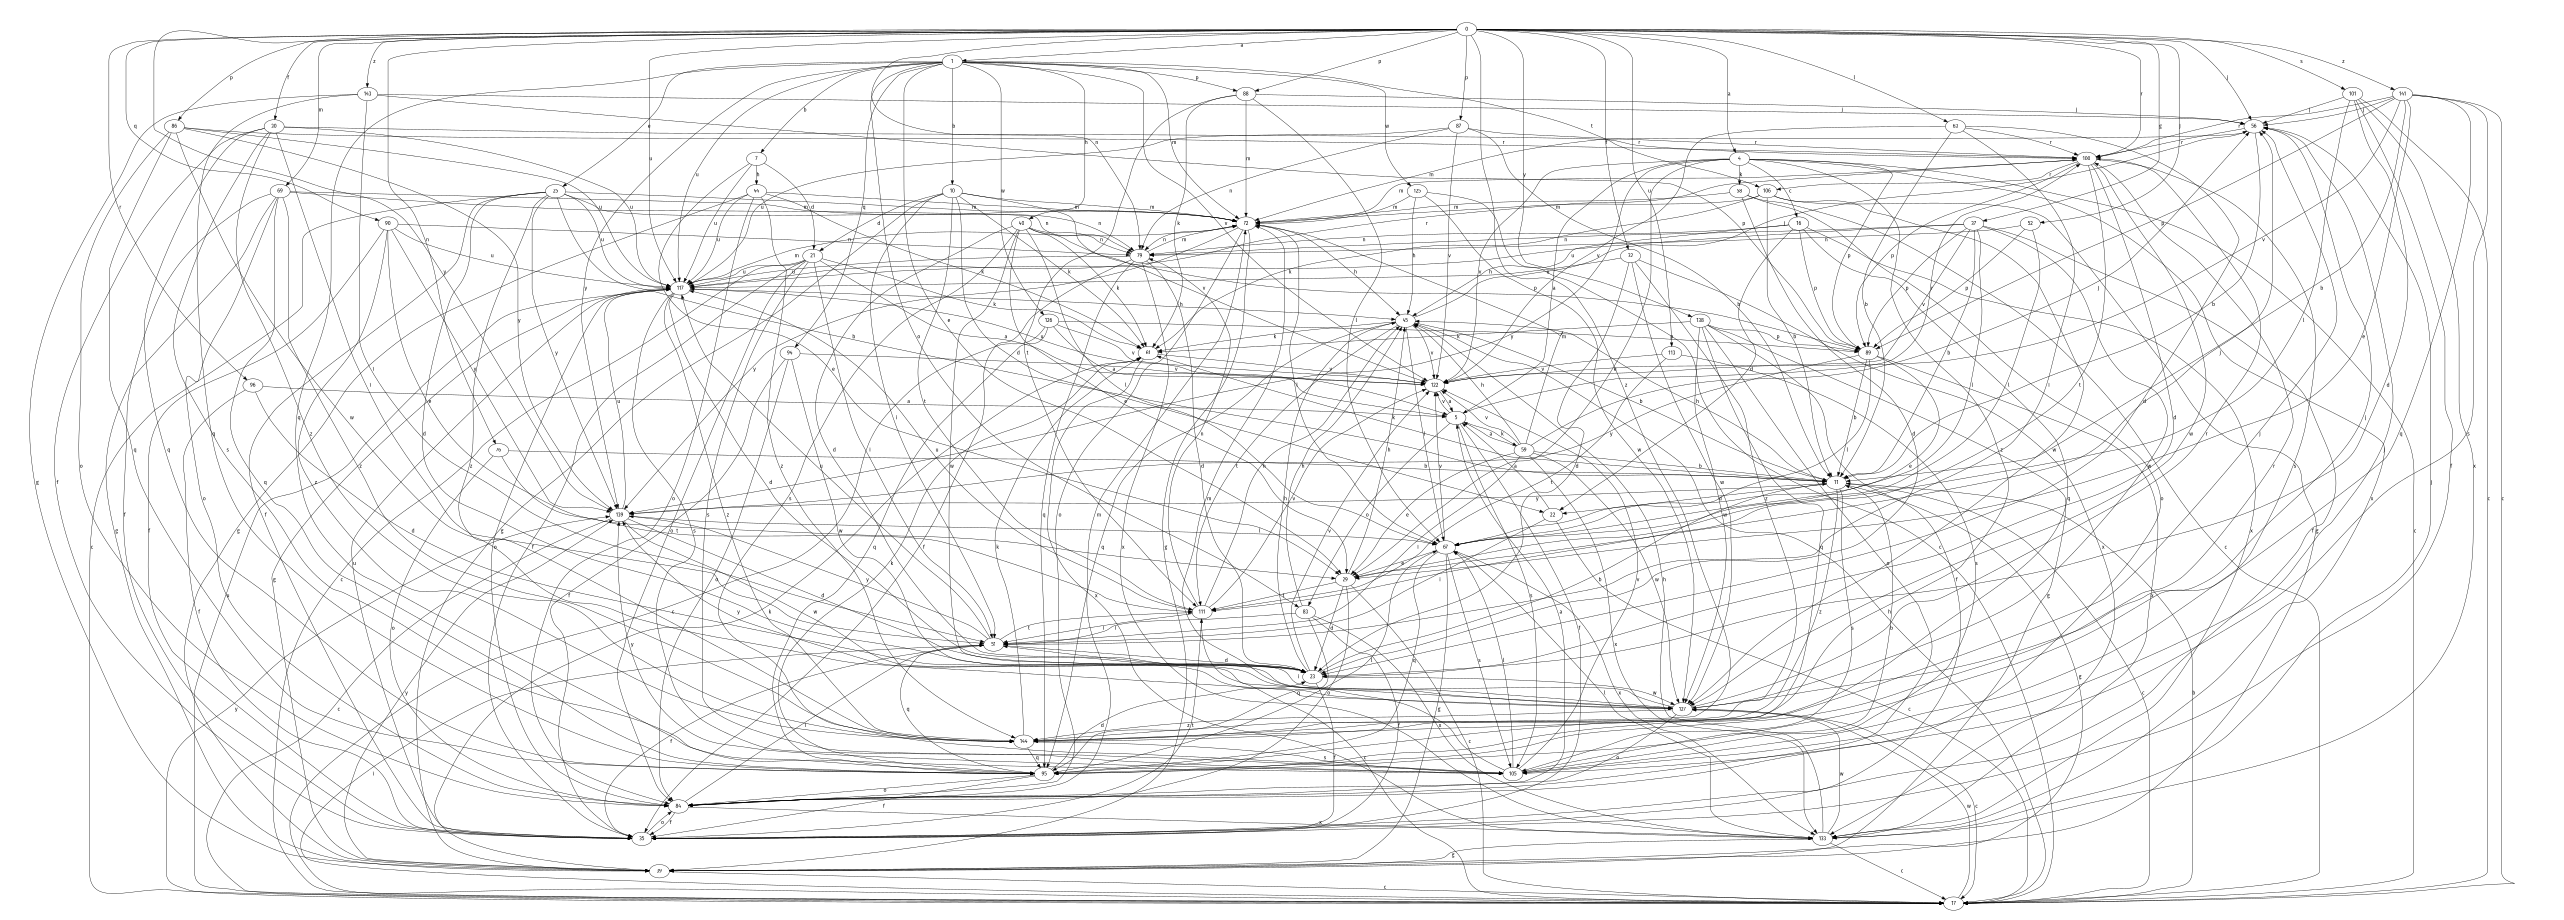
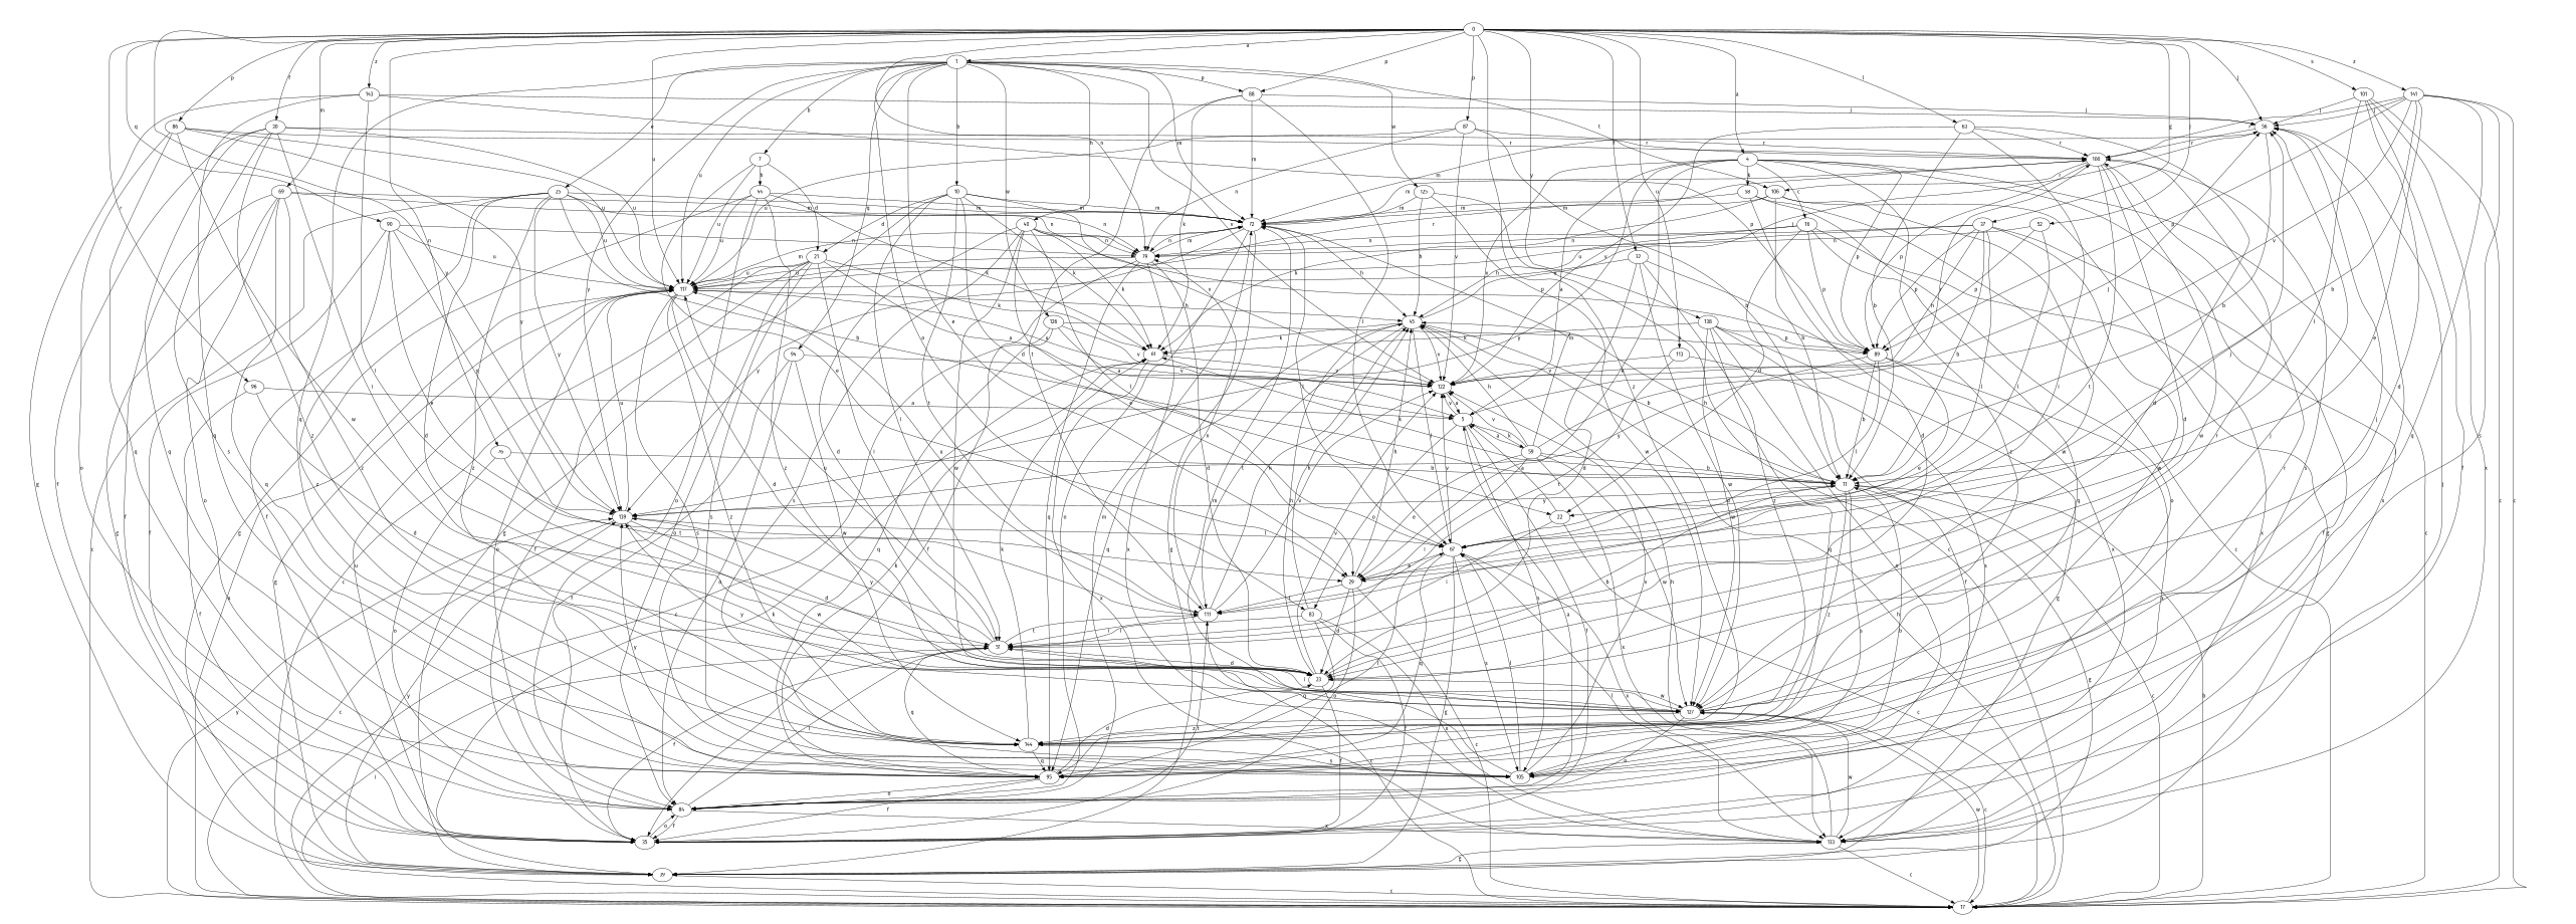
  strict digraph {
    fontname="Fira Sans"
    node [fontname="Fira Sans"]
    edge [fontname="Fira Sans"]
    0
    1
    4
    30
    32
    37
    52
    56
    63
    69
    76
    79
    86
    87
    88
    90
    96
    100
    101
    113
    117
    138
    139
    141
    143
    144
    7
    10
    25
    29
    40
    72
    83
    94
    95
    106
    122
    125
    126
    5
    16
    17
    58
    89
    133
    35
    105
    51
    127
    23
    11
    67
    39
    84
    111
    61
    45
    21
    44
    22
    59
    0 -> 1 [label=a]
    0 -> 4 [label=a]
    0 -> 30 [label=f]
    0 -> 32 [label=f]
    0 -> 37 [label=g]
    0 -> 52 [label=j]
    0 -> 56 [label=j]
    0 -> 63 [label=l]
    0 -> 69 [label=m]
    0 -> 76 [label=n]
    0 -> 79 [label=n]
    0 -> 86 [label=p]
    0 -> 87 [label=p]
    0 -> 88 [label=p]
    0 -> 90 [label=q]
    0 -> 96 [label=r]
-   0 -> 100 [label=r]
    0 -> 101 [label=s]
    0 -> 113 [label=u]
    0 -> 117 [label=u]
    0 -> 138 [label=y]
    0 -> 139 [label=y]
    0 -> 141 [label=z]
    0 -> 143 [label=z]
    0 -> 144 [label=z]
    1 -> 88 [label=p]
    1 -> 117 [label=u]
    1 -> 139 [label=y]
    1 -> 7 [label=b]
    1 -> 10 [label=b]
    1 -> 25 [label=e]
    1 -> 29 [label=e]
    1 -> 40 [label=h]
    1 -> 72 [label=m]
    1 -> 83 [label=o]
    1 -> 94 [label=q]
    1 -> 95 [label=q]
    1 -> 106 [label=t]
    1 -> 122 [label=v]
    1 -> 125 [label=w]
    1 -> 126 [label=w]
    4 -> 139 [label=y]
    4 -> 144 [label=z]
    4 -> 29 [label=e]
    4 -> 122 [label=v]
    4 -> 5 [label=a]
    4 -> 16 [label=c]
    4 -> 17 [label=c]
    4 -> 58 [label=k]
    4 -> 89 [label=p]
    4 -> 133 [label=x]
    30 -> 100 [label=r]
    30 -> 117 [label=u]
    30 -> 144 [label=z]
    30 -> 95 [label=q]
    30 -> 35 [label=f]
    30 -> 105 [label=s]
    30 -> 51 [label=i]
    32 -> 117 [label=u]
    32 -> 144 [label=z]
    32 -> 133 [label=x]
    32 -> 127 [label=w]
    32 -> 23 [label=d]
    37 -> 79 [label=n]
    37 -> 117 [label=u]
-   37 -> 122 [label=v]
+   37 -> 122 [label=h]
    37 -> 89 [label=p]
    37 -> 35 [label=f]
    37 -> 127 [label=w]
    37 -> 11 [label=b]
    37 -> 67 [label=l]
    52 -> 79 [label=n]
    52 -> 89 [label=p]
    52 -> 67 [label=l]
    56 -> 100 [label=r]
    56 -> 72 [label=m]
    56 -> 11 [label=b]
    63 -> 100 [label=r]
    63 -> 122 [label=v]
    63 -> 51 [label=i]
    63 -> 23 [label=d]
    63 -> 11 [label=b]
    69 -> 79 [label=n]
    69 -> 144 [label=z]
    69 -> 72 [label=m]
    69 -> 95 [label=q]
    69 -> 35 [label=f]
    69 -> 39 [label=g]
    69 -> 84 [label=o]
    76 -> 11 [label=b]
    76 -> 84 [label=o]
    76 -> 111 [label=t]
    79 -> 117 [label=u]
    79 -> 72 [label=m]
    79 -> 95 [label=q]
    79 -> 133 [label=x]
    79 -> 35 [label=f]
    79 -> 23 [label=d]
    86 -> 100 [label=r]
    86 -> 117 [label=u]
    86 -> 139 [label=y]
    86 -> 95 [label=q]
    86 -> 127 [label=w]
    86 -> 84 [label=o]
    87 -> 79 [label=n]
    87 -> 100 [label=r]
    87 -> 117 [label=u]
    87 -> 122 [label=v]
    87 -> 11 [label=b]
    88 -> 56 [label=j]
    88 -> 72 [label=m]
    88 -> 67 [label=l]
    88 -> 111 [label=t]
    88 -> 61 [label=k]
    90 -> 79 [label=n]
    90 -> 117 [label=u]
    90 -> 139 [label=y]
    90 -> 144 [label=z]
    90 -> 29 [label=e]
    90 -> 35 [label=f]
    96 -> 5 [label=a]
    96 -> 35 [label=f]
    96 -> 23 [label=d]
    100 -> 72 [label=m]
    100 -> 106 [label=r]
    100 -> 89 [label=p]
    100 -> 105 [label=s]
    100 -> 127 [label=w]
    100 -> 23 [label=d]
    100 -> 111 [label=t]
    101 -> 56 [label=j]
    101 -> 17 [label=c]
    101 -> 133 [label=x]
    101 -> 35 [label=f]
    101 -> 23 [label=d]
    101 -> 67 [label=l]
    113 -> 122 [label=v]
    113 -> 105 [label=s]
    113 -> 111 [label=t]
    117 -> 100 [label=r]
    117 -> 144 [label=z]
    117 -> 72 [label=m]
    117 -> 105 [label=s]
    117 -> 23 [label=d]
    117 -> 39 [label=g]
    117 -> 84 [label=o]
    117 -> 45 [label=h]
    138 -> 95 [label=q]
    138 -> 89 [label=p]
    138 -> 35 [label=f]
    138 -> 127 [label=w]
    138 -> 39 [label=g]
    138 -> 84 [label=o]
    138 -> 61 [label=k]
    139 -> 117 [label=u]
    139 -> 17 [label=c]
    139 -> 127 [label=w]
    139 -> 23 [label=d]
    139 -> 67 [label=l]
    141 -> 56 [label=j]
    141 -> 100 [label=r]
    141 -> 29 [label=e]
    141 -> 95 [label=q]
    141 -> 122 [label=v]
    141 -> 17 [label=c]
    141 -> 89 [label=p]
    141 -> 105 [label=s]
    141 -> 11 [label=b]
    143 -> 56 [label=j]
    143 -> 95 [label=q]
    143 -> 89 [label=p]
    143 -> 51 [label=i]
    143 -> 39 [label=g]
    144 -> 56 [label=j]
    144 -> 95 [label=q]
    144 -> 105 [label=s]
    144 -> 61 [label=k]
    7 -> 117 [label=u]
    7 -> 29 [label=e]
    7 -> 21 [label=d]
    7 -> 44 [label=h]
    10 -> 72 [label=m]
    10 -> 122 [label=v]
    10 -> 51 [label=i]
    10 -> 39 [label=g]
    10 -> 111 [label=t]
    10 -> 61 [label=k]
    10 -> 21 [label=d]
    10 -> 22 [label=d]
    25 -> 79 [label=n]
    25 -> 117 [label=u]
    25 -> 139 [label=y]
    25 -> 144 [label=z]
    25 -> 72 [label=m]
    25 -> 17 [label=c]
    25 -> 35 [label=f]
    25 -> 23 [label=d]
    25 -> 11 [label=b]
    29 -> 56 [label=j]
    29 -> 17 [label=c]
    29 -> 23 [label=d]
    29 -> 84 [label=o]
    29 -> 111 [label=t]
    29 -> 45 [label=h]
    40 -> 79 [label=n]
    40 -> 29 [label=e]
    40 -> 89 [label=p]
    40 -> 105 [label=s]
    40 -> 127 [label=w]
    40 -> 23 [label=d]
    40 -> 67 [label=l]
    40 -> 61 [label=k]
    72 -> 79 [label=n]
    72 -> 139 [label=y]
    72 -> 67 [label=l]
    72 -> 39 [label=g]
    72 -> 84 [label=o]
    72 -> 45 [label=h]
    83 -> 95 [label=q]
    83 -> 133 [label=x]
    83 -> 35 [label=f]
    83 -> 51 [label=i]
    83 -> 45 [label=h]
    94 -> 122 [label=v]
    94 -> 35 [label=f]
    94 -> 127 [label=w]
    94 -> 84 [label=o]
    95 -> 100 [label=r]
    95 -> 35 [label=f]
    95 -> 23 [label=d]
    95 -> 67 [label=l]
    95 -> 84 [label=o]
    95 -> 61 [label=k]
    106 -> 72 [label=m]
    106 -> 127 [label=w]
    106 -> 11 [label=b]
    106 -> 39 [label=g]
    106 -> 61 [label=k]
    122 -> 117 [label=u]
    122 -> 5 [label=a]
    125 -> 72 [label=m]
    125 -> 17 [label=c]
    125 -> 127 [label=w]
    125 -> 45 [label=h]
    126 -> 95 [label=q]
    126 -> 122 [label=v]
    126 -> 5 [label=a]
    126 -> 17 [label=c]
    126 -> 89 [label=p]
    5 -> 100 [label=r]
    5 -> 83 [label=o]
    5 -> 122 [label=v]
    5 -> 35 [label=f]
    5 -> 105 [label=s]
    5 -> 59 [label=k]
    16 -> 79 [label=n]
    16 -> 95 [label=q]
    16 -> 89 [label=p]
    16 -> 133 [label=x]
    16 -> 45 [label=h]
    16 -> 22 [label=d]
    17 -> 117 [label=u]
    17 -> 139 [label=y]
    17 -> 51 [label=i]
    17 -> 127 [label=w]
    17 -> 11 [label=b]
    17 -> 45 [label=h]
    58 -> 72 [label=m]
    58 -> 17 [label=c]
    58 -> 23 [label=d]
    58 -> 84 [label=o]
    89 -> 139 [label=y]
    89 -> 29 [label=e]
    89 -> 133 [label=x]
    89 -> 11 [label=b]
    89 -> 67 [label=l]
    133 -> 56 [label=j]
    133 -> 17 [label=c]
    133 -> 127 [label=w]
    133 -> 67 [label=l]
    133 -> 39 [label=g]
    133 -> 45 [label=h]
    35 -> 117 [label=u]
    35 -> 84 [label=o]
    35 -> 111 [label=t]
    105 -> 56 [label=j]
    105 -> 139 [label=y]
    105 -> 72 [label=m]
    105 -> 122 [label=v]
    105 -> 11 [label=b]
    105 -> 67 [label=l]
    51 -> 117 [label=u]
    51 -> 139 [label=y]
    51 -> 95 [label=q]
    51 -> 35 [label=f]
    51 -> 23 [label=d]
    51 -> 111 [label=t]
    127 -> 56 [label=j]
    127 -> 100 [label=r]
    127 -> 139 [label=y]
    127 -> 144 [label=z]
    127 -> 17 [label=c]
    127 -> 51 [label=i]
    127 -> 84 [label=o]
    23 -> 122 [label=v]
    23 -> 35 [label=f]
    23 -> 127 [label=w]
    23 -> 11 [label=b]
    23 -> 45 [label=h]
    11 -> 139 [label=y]
    11 -> 144 [label=z]
    11 -> 17 [label=c]
    11 -> 105 [label=s]
    11 -> 39 [label=g]
    11 -> 61 [label=k]
    11 -> 45 [label=h]
    11 -> 22 [label=d]
    67 -> 29 [label=e]
    67 -> 95 [label=q]
    67 -> 122 [label=v]
    67 -> 133 [label=x]
    67 -> 105 [label=s]
    67 -> 39 [label=g]
    39 -> 139 [label=y]
    39 -> 17 [label=c]
    39 -> 61 [label=k]
    84 -> 72 [label=m]
    84 -> 5 [label=a]
    84 -> 133 [label=x]
    84 -> 35 [label=f]
    84 -> 51 [label=i]
    111 -> 79 [label=n]
    111 -> 117 [label=u]
    111 -> 122 [label=v]
    111 -> 17 [label=c]
    111 -> 51 [label=i]
    111 -> 45 [label=h]
    61 -> 122 [label=v]
    61 -> 133 [label=x]
    45 -> 56 [label=j]
    45 -> 95 [label=q]
    45 -> 122 [label=v]
    45 -> 11 [label=b]
    45 -> 67 [label=l]
    45 -> 111 [label=t]
    45 -> 61 [label=k]
    21 -> 117 [label=u]
    21 -> 5 [label=a]
    21 -> 17 [label=c]
    21 -> 35 [label=f]
    21 -> 105 [label=s]
    21 -> 51 [label=i]
    21 -> 84 [label=o]
    21 -> 61 [label=k]
    44 -> 117 [label=u]
    44 -> 144 [label=z]
    44 -> 72 [label=m]
    44 -> 39 [label=g]
    44 -> 84 [label=o]
    44 -> 61 [label=k]
    22 -> 5 [label=a]
    22 -> 17 [label=c]
    22 -> 51 [label=i]
    59 -> 56 [label=j]
    59 -> 29 [label=e]
    59 -> 72 [label=m]
    59 -> 122 [label=v]
    59 -> 5 [label=a]
    59 -> 133 [label=x]
    59 -> 51 [label=i]
    59 -> 127 [label=w]
    59 -> 11 [label=b]
    59 -> 45 [label=h]
  }
